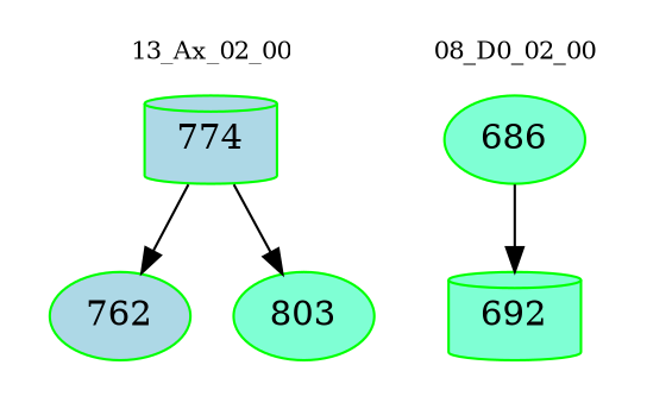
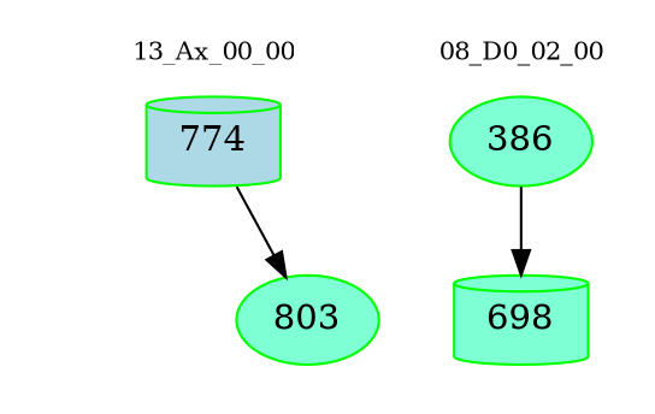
  digraph {
    node [color=green fillcolor=aquamarine shape=ellipse style=filled]
    edge [color=black]
    n1 [fillcolor=lightblue label=774 shape=cylinder]
-   n2 [fillcolor=lightblue label=762]
    n3 [label=803]
-   n4 [label=686]
-   n5 [label=692 shape=cylinder]
+   n4 [label=386]
+   n5 [label=698 shape=cylinder]
    subgraph cluster_1 {
      color=white
      fontsize=10
-     label="13_Ax_02_00"
+     label="13_Ax_00_00"
      n1
-     n2
      n3
    }
    subgraph cluster_2 {
      color=white
      fontsize=10
      label="08_D0_02_00"
      n4
      n5
    }
-   n1 -> n2
    n1 -> n3
    n4 -> n5
  }
